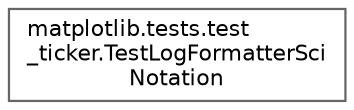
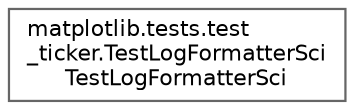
  digraph {
    rankdir=LR
    fontname="DejaVu Sans"
-   n1 [color=grey40 fillcolor=white fontname="DejaVu Sans" fontsize=10 height=0.2 label="matplotlib.tests.test\l_ticker.TestLogFormatterSci\lNotation" shape=box style=filled width=0.4]
+   n1 [color=grey40 fillcolor=white fontname="DejaVu Sans" fontsize=10 height=0.2 label="matplotlib.tests.test\l_ticker.TestLogFormatterSci\lTestLogFormatterSci" shape=box style=filled width=0.4]
  }
